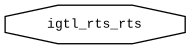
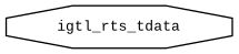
  digraph {
    rankdir=LR
    fontname="Liberation Mono"
-   n1 [color=black fillcolor=white fontname="Liberation Mono" fontsize=10 height=0.2 label=igtl_rts_rts shape=octagon style=filled width=0.4]
+   n1 [color=black fillcolor=white fontname="Liberation Mono" fontsize=10 height=0.2 label=igtl_rts_tdata shape=octagon style=filled width=0.4]
  }
